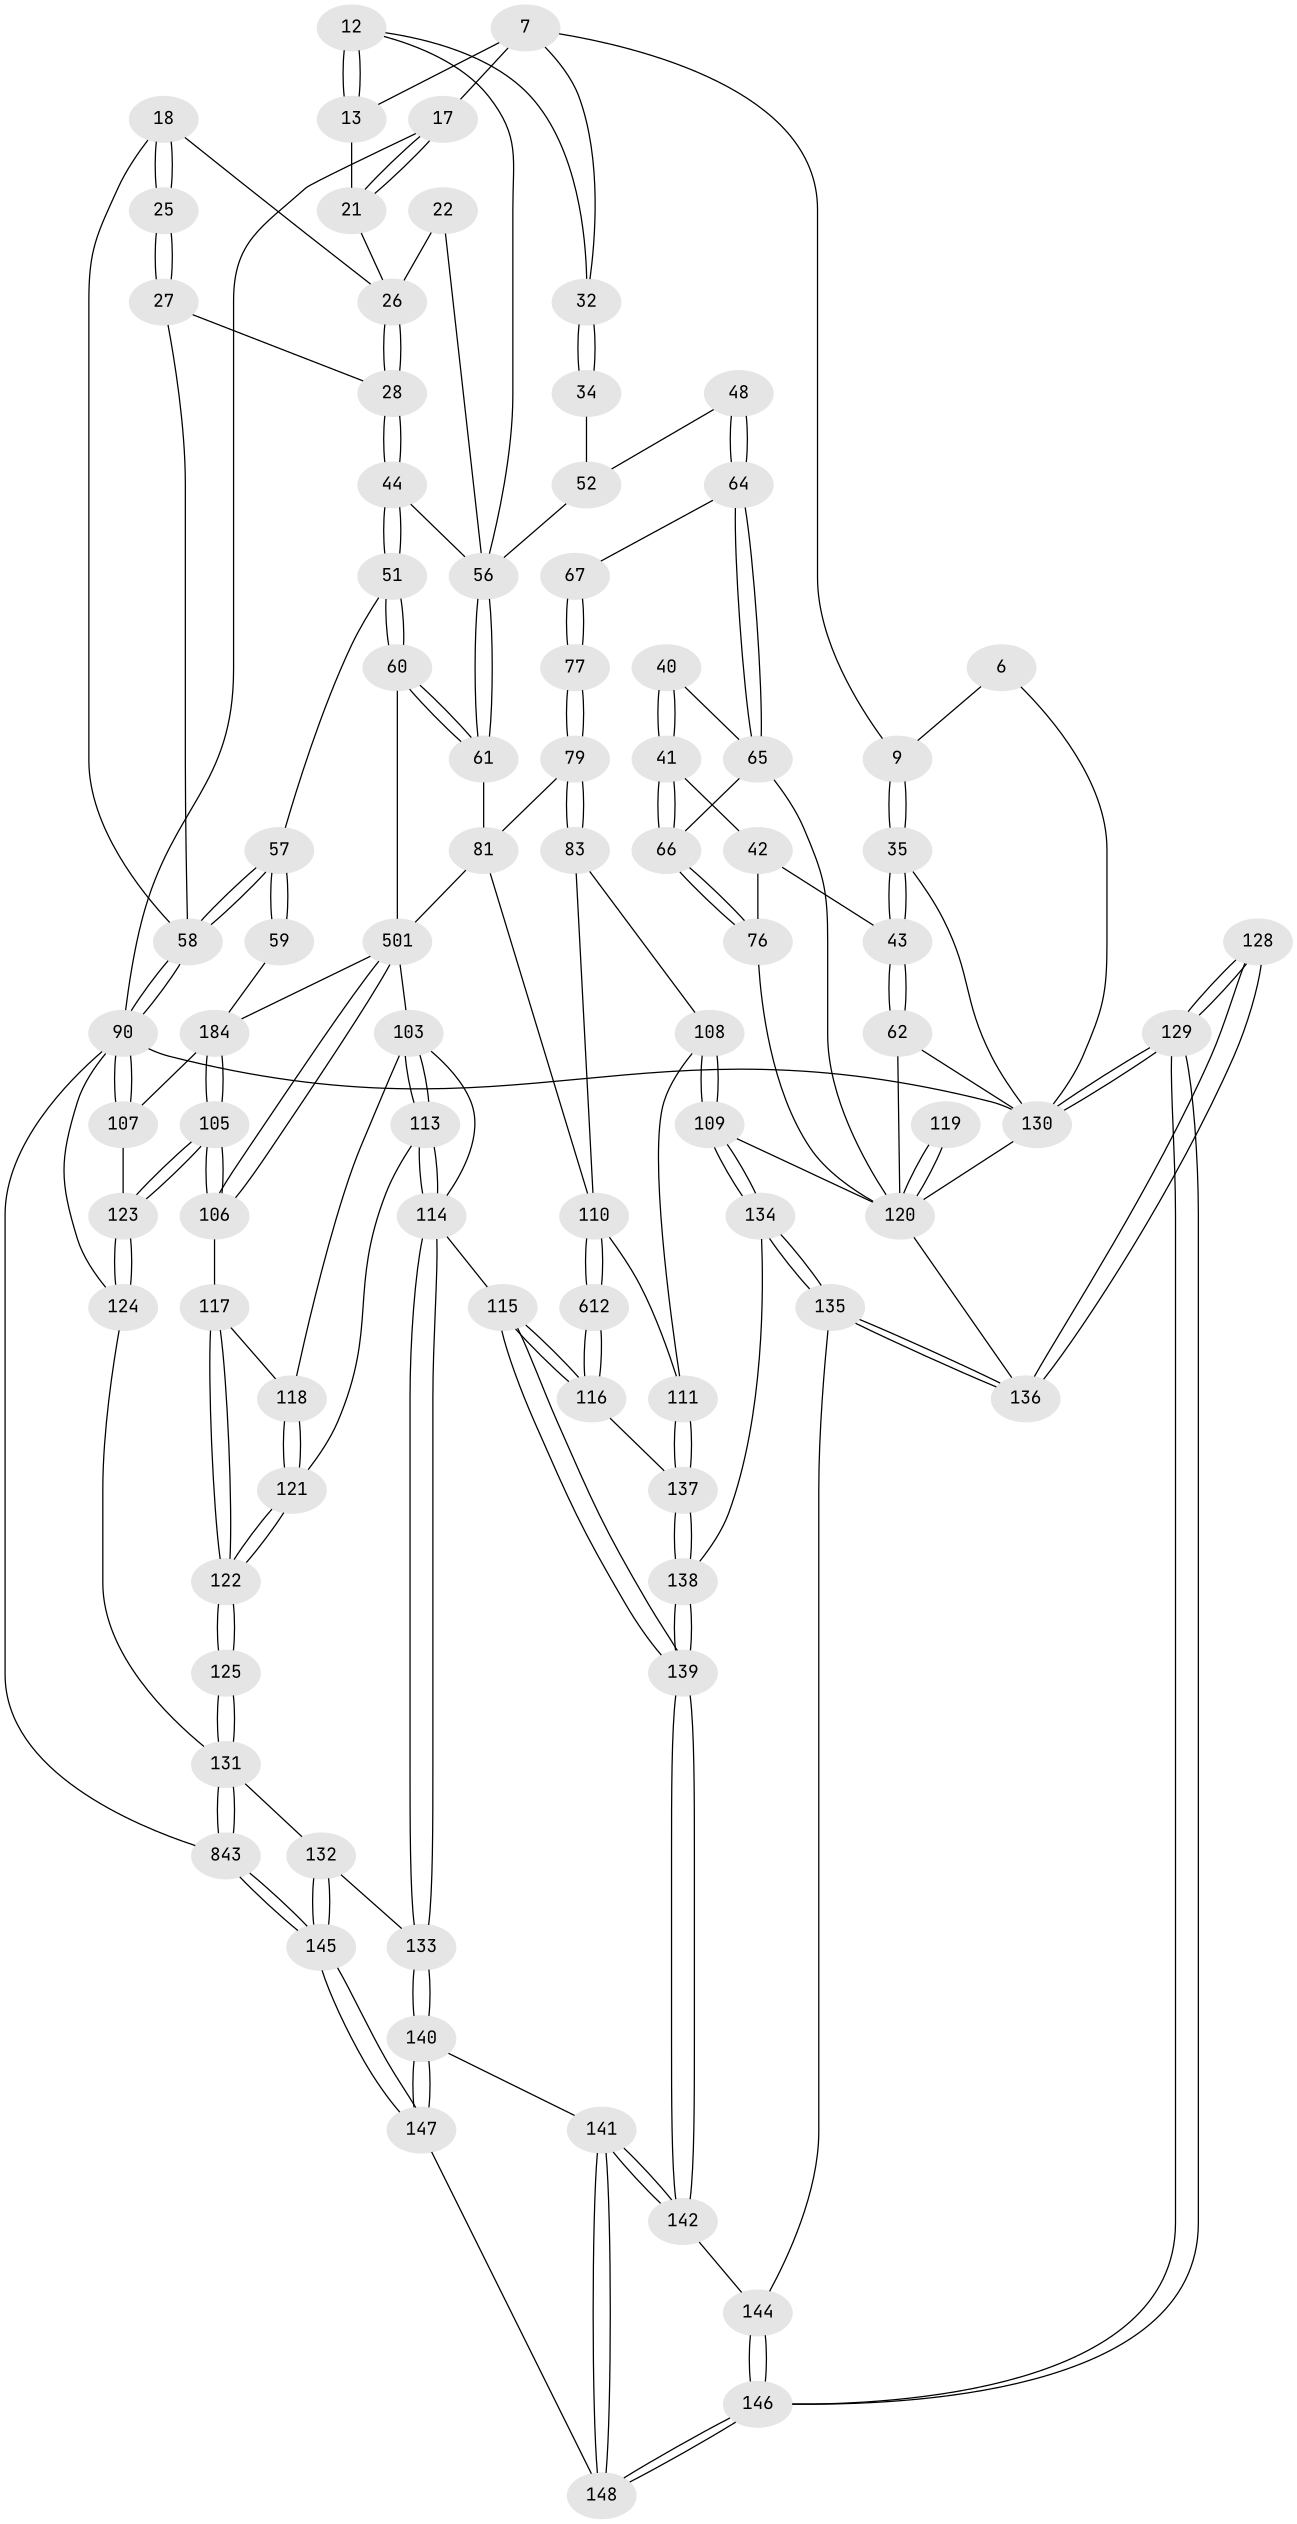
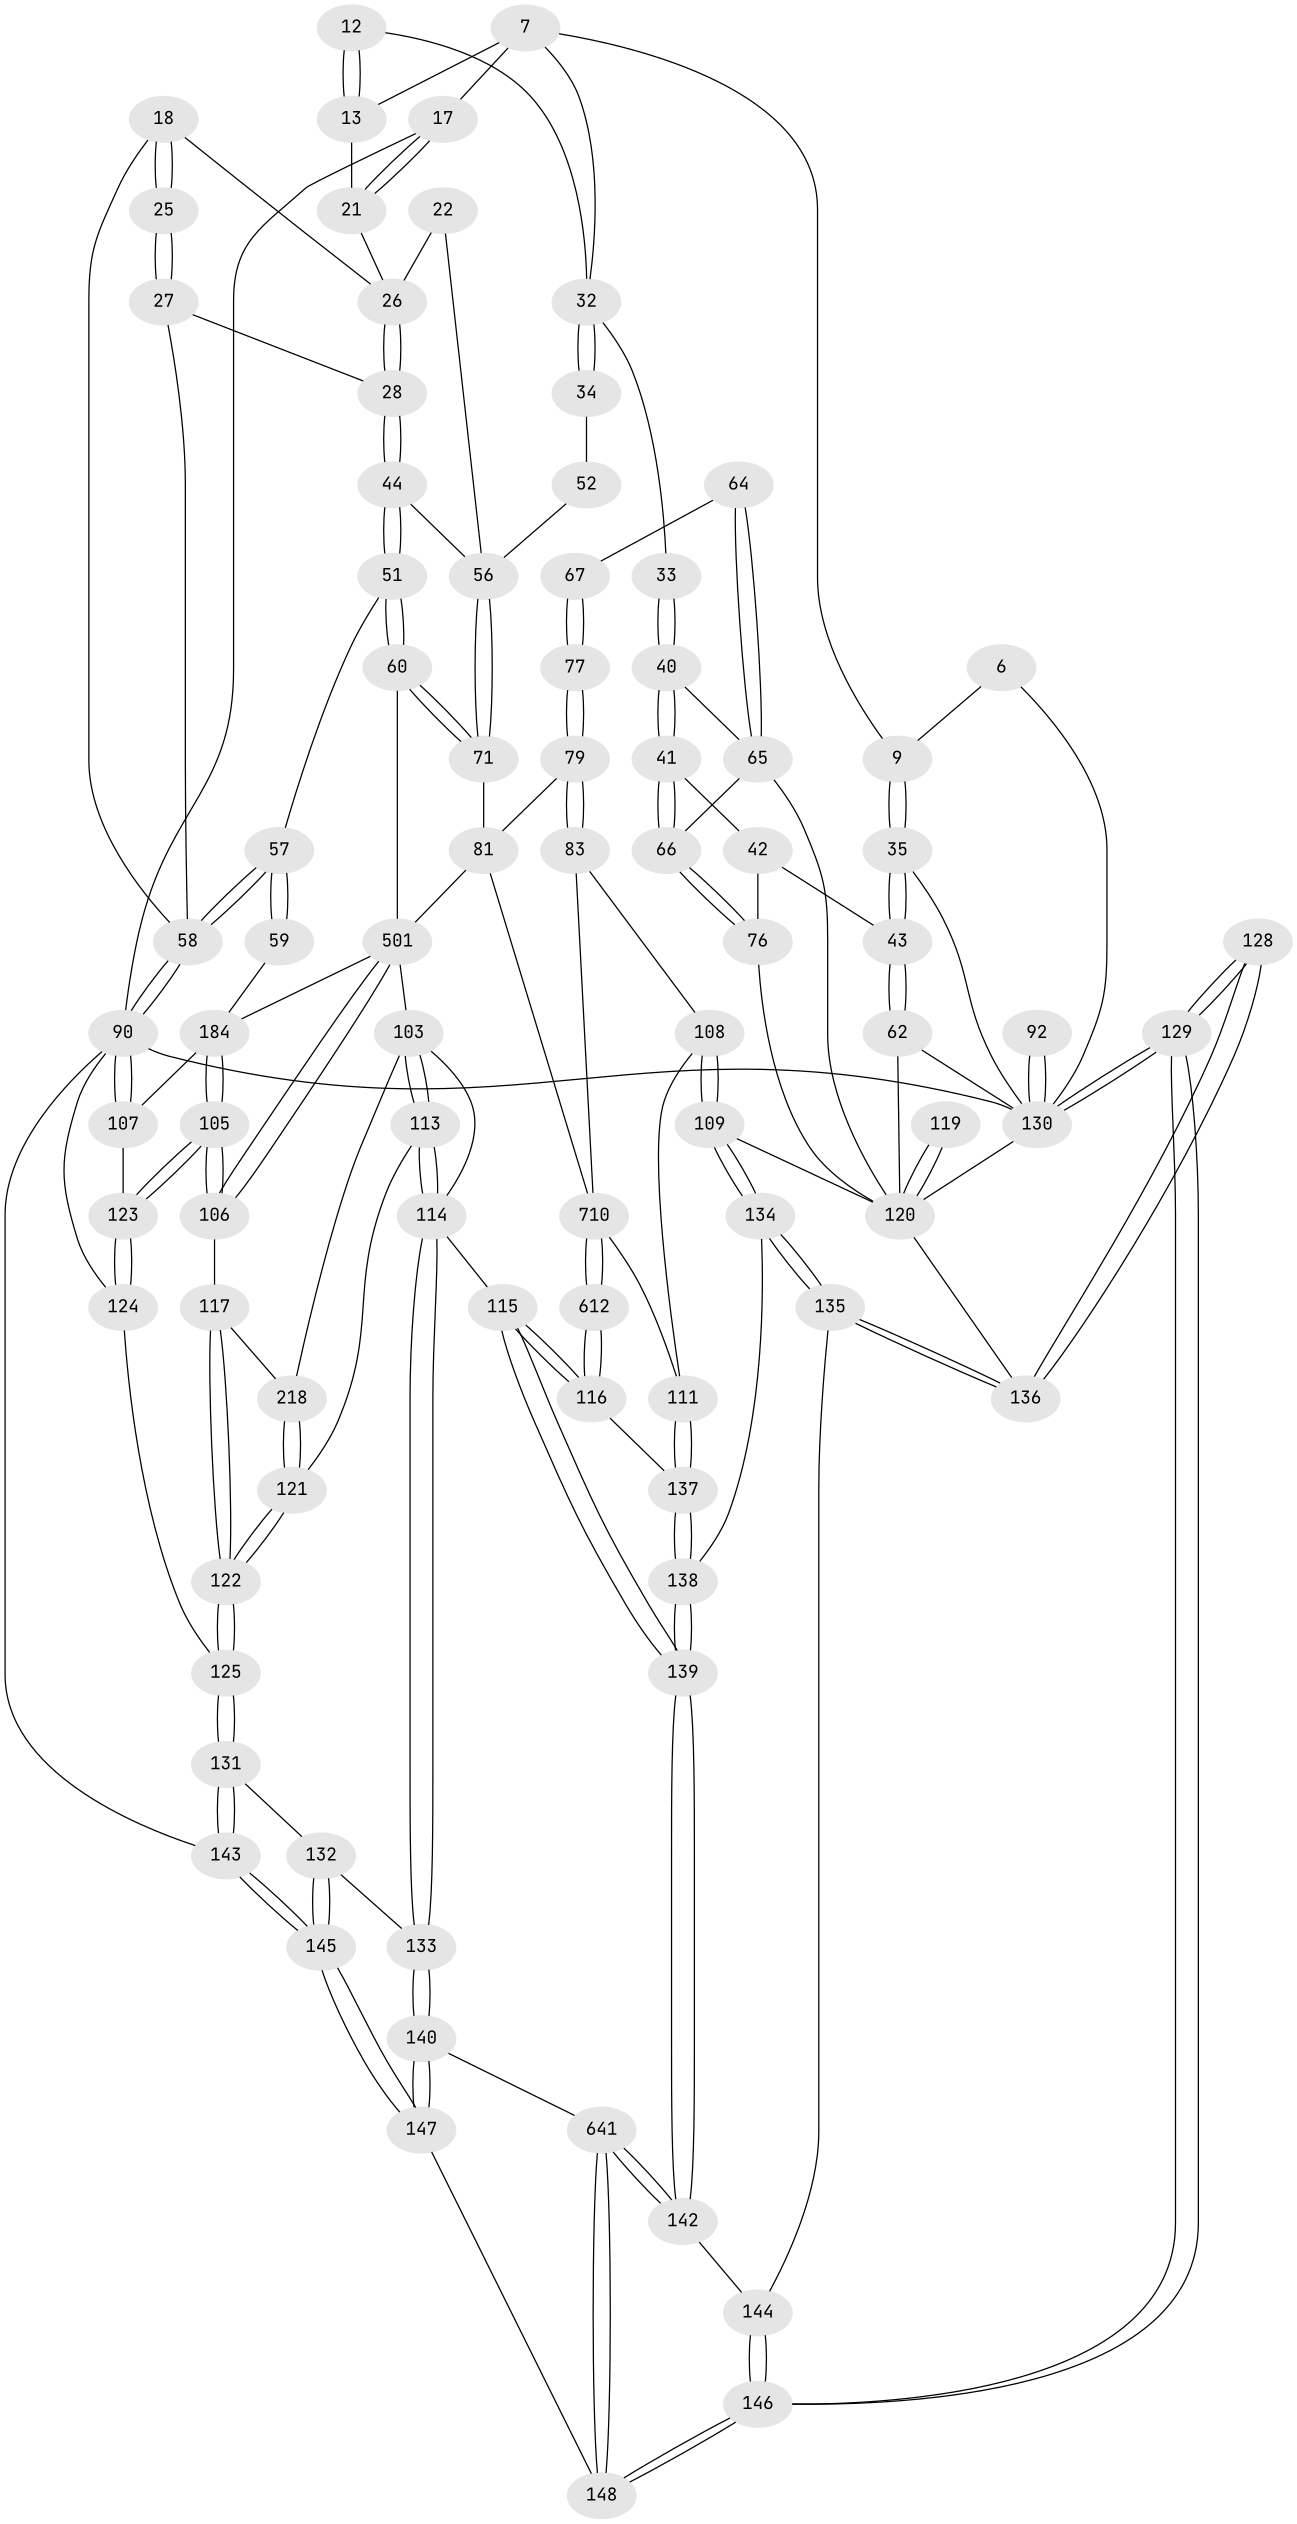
  graph {
    fontname="JetBrains Mono"
    node [color=gray90 fontname="JetBrains Mono" style=filled]
    edge [fontname="JetBrains Mono"]
    9 [super="+8"]
    6
    130 [super="+37+91"]
    35
    120 [super="+75+98+100"]
    7 [super="+2"]
    13
    17 [super="+3"]
    32 [super="+11"]
    21
    90 [super="+89+88"]
+   33
    34 [super="+31"]
    40
    43
    12
    56 [super="+45"]
-   61
+   61 [label=71]
    26 [super="+19+20"]
    107
    124
-   143 [label=843]
+   143
    18 [super="+14+15"]
    25
    58 [super="+38+39"]
    27
    28
    22
    44
    51
    52 [super="+46+47"]
    41
    65
    62
    42
    66
-   48
    64
    76 [super="+73"]
    57 [super="+49+50"]
    60
    67
    59
    n44 [label=501 super="+82"]
    77 [super="+55"]
    79 [super="+78"]
    81 [super="+80+68"]
    n48 [label=184 super="+70"]
    105
    103 [super="+102+95"]
    106
-   110 [super="+94+93+96"]
+   110 [super="+94+93+96" label=710]
    136 [super="+126+127"]
    83
    108 [super="+84"]
    111
    n57 [label=612]
    109 [super="+99+85"]
    123
    125
    145
+   92
    113
-   118
+   118 [label=218]
    114
    117
    121
    122
    134
    137
    135
    138
    116
    115
    133
    139
    140
    142
    119
    131
    132
    128
    129
    146
    148
    147
-   141
+   141 [label=641]
    144
    9 -- 35
    9 -- 35
    6 -- 9
    6 -- 130
    130 -- 120
    35 -- 130
    35 -- 43
    35 -- 43
    120 -- 136
    7 -- 9
    7 -- 13
    7 -- 17
    7 -- 32
    13 -- 21
    17 -- 21
    17 -- 21
    17 -- 90
+   32 -- 33
    32 -- 34 [weight=2]
    32 -- 34
    21 -- 26
    90 -- 130 [weight=2]
    90 -- 107
    90 -- 107
    90 -- 124
    90 -- 143
+   33 -- 40
+   33 -- 40
    34 -- 52 [weight=2]
    40 -- 41
    40 -- 41
    40 -- 65
    43 -- 62
    43 -- 62
    12 -- 13
    12 -- 13
    12 -- 32
-   12 -- 56
    56 -- 61
    56 -- 61
    61 -- 81
    26 -- 28
    26 -- 28
    107 -- 123
-   124 -- 131
+   124 -- 125
    143 -- 145
    143 -- 145
    18 -- 26
    18 -- 25 [weight=2]
    18 -- 25
    18 -- 58
    25 -- 27
    25 -- 27
    58 -- 90 [weight=2]
    58 -- 90
    27 -- 58
    27 -- 28
    28 -- 44
    28 -- 44
    22 -- 56
    22 -- 26 [weight=2]
    44 -- 56
    44 -- 51
    44 -- 51
    51 -- 57
    51 -- 60
    51 -- 60
    52 -- 56 [weight=2]
    41 -- 42
    41 -- 66
    41 -- 66
    65 -- 120
    65 -- 66
    62 -- 130
    62 -- 120
    42 -- 43
    42 -- 76
    66 -- 76
    66 -- 76
-   48 -- 52
-   48 -- 64
-   48 -- 64
    64 -- 65
    64 -- 65
    64 -- 67
    76 -- 120 [weight=2]
    57 -- 58 [weight=2]
    57 -- 58
    57 -- 59 [weight=2]
    57 -- 59
    60 -- 61
    60 -- 61
    60 -- n44
    67 -- 77 [weight=2]
    67 -- 77
    59 -- n48
    n44 -- n48
    n44 -- 103 [weight=2]
    n44 -- 106
    n44 -- 106
    77 -- 79 [weight=2]
    77 -- 79
    79 -- 81 [weight=2]
    79 -- 83
    79 -- 83
    81 -- n44
    81 -- 110
    n48 -- 107
    n48 -- 105
    n48 -- 105
    105 -- 106
    105 -- 106
    105 -- 123
    105 -- 123
    103 -- 113
    103 -- 113
    103 -- 118
    103 -- 114
    106 -- 117
    110 -- 111
    110 -- n57 [weight=2]
    110 -- n57
    83 -- 110
    83 -- 108
    108 -- 111
    108 -- 109 [weight=2]
    108 -- 109
    111 -- 137
    111 -- 137
    n57 -- 116
    n57 -- 116
    109 -- 120 [weight=2]
    109 -- 134
    109 -- 134
    123 -- 124
    123 -- 124
    125 -- 131
    125 -- 131
    145 -- 147
    145 -- 147
+   92 -- 130 [weight=3]
+   92 -- 130
    113 -- 114
    113 -- 114
    113 -- 121
    118 -- 121
    118 -- 121
    114 -- 115
    114 -- 133
    114 -- 133
    117 -- 118
    117 -- 122
    117 -- 122
    121 -- 122
    121 -- 122
    122 -- 125
    122 -- 125
    134 -- 135
    134 -- 135
    134 -- 138
    137 -- 138
    137 -- 138
    135 -- 136
    135 -- 136
    135 -- 144
    138 -- 139
    138 -- 139
    116 -- 137
    115 -- 116
    115 -- 116
    115 -- 139
    115 -- 139
    133 -- 140
    133 -- 140
    139 -- 142
    139 -- 142
    140 -- 147
    140 -- 147
    140 -- 141
    142 -- 144
    119 -- 120 [weight=3]
    119 -- 120
    131 -- 143
    131 -- 143
    131 -- 132
    132 -- 145
    132 -- 145
    132 -- 133
    128 -- 136 [weight=2]
    128 -- 136
    128 -- 129
    128 -- 129
    129 -- 130
    129 -- 130
    129 -- 146
    129 -- 146
    146 -- 148
    146 -- 148
    147 -- 148
    141 -- 142
    141 -- 142
    141 -- 148
    141 -- 148
    144 -- 146
    144 -- 146
  }
